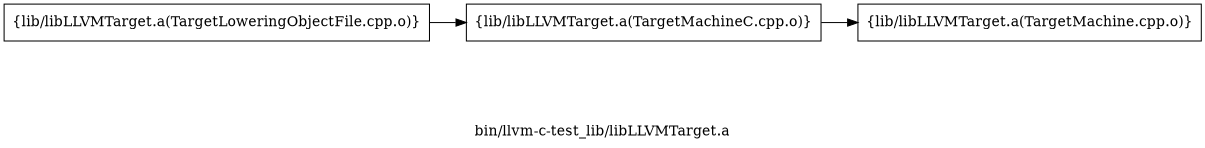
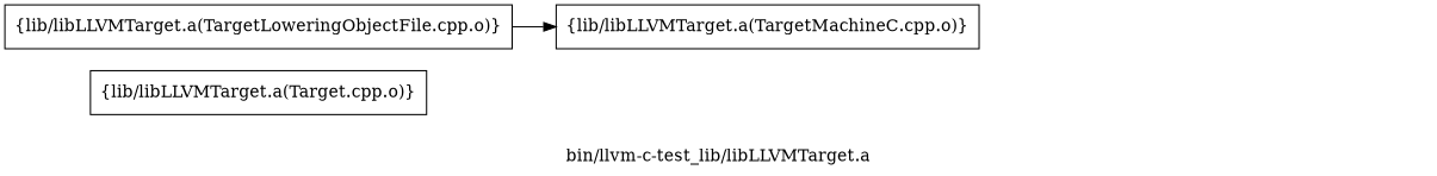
  digraph {
    label="bin/llvm-c-test_lib/libLLVMTarget.a"
    rankdir=LR
    node [group=0 shape=box]
+   n1 [label="{lib/libLLVMTarget.a(Target.cpp.o)}"]
    n2 [label="{lib/libLLVMTarget.a(TargetMachineC.cpp.o)}"]
-   n3 [label="{lib/libLLVMTarget.a(TargetMachine.cpp.o)}"]
    n4 [label="{lib/libLLVMTarget.a(TargetLoweringObjectFile.cpp.o)}"]
-   n2 -> n3
    n4 -> n2
  }
